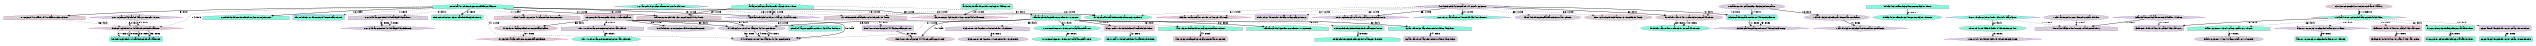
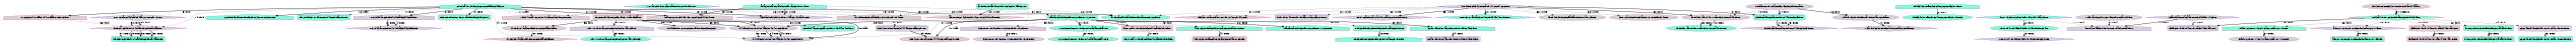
  digraph {
    engine=neato
    fixedsize=false
    fontsize=10
    nodesep=0.3
    rankdir=TB
    ranksep=0
    splines=true
    node [color=purple fillcolor=lightgrey node_type=Process shape=cylinder style=filled]
    edge [arrowhead=diamond style=bold]
    "'9f128bb53707db20c925496058fa2e92_S'" [fillcolor=aquamarine node_type=Socket]
    "'29e85a4012bd6136c0202ffdf9364fb6_P'" [fillcolor=aquamarine shape=house]
    "'e530c9e99296793272a9f85d9633bc52_S'" [color=deeppink fillcolor=aquamarine node_type=Socket]
    "'06734f1a06c95594049bafc3f4d2f8fe_P'" [shape=house]
    "'b5d65763b55d7048adbebc99b8a7faf0_P'" [color=deeppink shape=diamond]
    "'6c99b542d53ee95eb53b8c4c00886392_F3'" [fillcolor=aquamarine node_type=file shape=house]
    "'1d3541edb1c22030473ac88ac5d8c2e6_F3'" [color=deeppink node_type=file shape=house]
    "'d41fd66b1819e4884af2304c4e1669d3_F3'" [node_type=File shape=ellipse]
    "'a1536acf489ba59f809d39a26e23760f_F3'" [color=deeppink fillcolor=aquamarine node_type=file shape=ellipse]
    "'d70bfcee33b2dafc9f276b75b20f1554_F3'" [color=deeppink node_type=file shape=house]
    "'8ab6822ee6dd1f31f21662b3cca41b24_F3'" [color=deeppink node_type=file shape=house]
    "'43f8a6befdcdd789b2114fac3142bad1_F3'" [node_type=file shape=diamond]
    "'816636041e0ffb97d470dfabe1cb873b_P'" [color=deeppink shape=house]
    "'06734f1a06c95594049bafc3f4d2f8fe_F3'" [node_type=File shape=diamond]
    "'95bf340318fb6d03c496c02e2d335755_P'" [fillcolor=aquamarine shape=house]
    "'95bf340318fb6d03c496c02e2d335755_F3'" [fillcolor=aquamarine node_type=File shape=ellipse]
    "'b5d65763b55d7048adbebc99b8a7faf0_F3'" [fillcolor=aquamarine node_type=File]
    "'78fd7a8566eb72c07f96ebc76ba79f1f_P'" [shape=ellipse]
    "'4eee42e4fa39e4e1b1c8319a9b20e9bb_S'" [node_type=Socket shape=house]
    "'3fa0b5a9c80a6aa988e83945ff57146b_P'" [shape=diamond]
    "'f3fbc957bdd194bc1b72af244d37af1c_S'" [node_type=Socket]
    n22 [fillcolor=aquamarine label="'dc711bcd0213d61bef17db75475fa242_P'" shape=diamond]
    "'19801b478b4fd3d43fb754dbebebe234_P'" [color=deeppink fillcolor=aquamarine shape=ellipse]
    "'19801b478b4fd3d43fb754dbebebe234_F3'" [node_type=File shape=diamond]
    "'7c1a0c0b7b61cac05aee85ec1e488491_P'" [fillcolor=aquamarine shape=diamond]
    "'99208e6c142b969b14c61083d48b1fbe_F3'" [color=deeppink node_type=file shape=diamond]
    "'a1b8b829da049c19f7182bc3974fb561_P'" [color=deeppink fillcolor=aquamarine]
    "'a9a33035a667a54618ff77a2c319011b_P'" [fillcolor=aquamarine shape=house]
    "'7faea0ca1f6463ef516120fe8e771228_P'" [color=deeppink fillcolor=aquamarine]
    "'7faea0ca1f6463ef516120fe8e771228_F3'" [color=deeppink fillcolor=aquamarine node_type=File shape=house]
    "'32ae1db0dc84a20be7e9d07db524f03d_P'" [fillcolor=aquamarine shape=house]
    "'93300887e94c8f0017b0905bd511b293_P'" [shape=house]
    "'72783e84e68e779eb22d78a3abc8bfa1_P'" [fillcolor=aquamarine shape=ellipse]
    "'d41fd66b1819e4884af2304c4e1669d3_P'" [shape=ellipse]
    "'bb276ea77d053bcbf3ed40ca5bd2f79f_P'" [color=deeppink]
    "'4b313320dea68bb303ca23265da08165_P'" [color=deeppink fillcolor=aquamarine shape=house]
    "'09932f0bed23958fd0335d18ab6c9758_P'" [color=deeppink fillcolor=aquamarine]
    "'de942e10500a26534444bc928facc6d1_F3'" [color=deeppink node_type=File shape=ellipse]
    "'32ae1db0dc84a20be7e9d07db524f03d_F3'" [node_type=File]
    "'93300887e94c8f0017b0905bd511b293_F3'" [node_type=File shape=ellipse]
    "'72783e84e68e779eb22d78a3abc8bfa1_F3'" [color=deeppink fillcolor=aquamarine node_type=File shape=ellipse]
    "'bb276ea77d053bcbf3ed40ca5bd2f79f_F3'" [fillcolor=aquamarine node_type=File]
    "'4b313320dea68bb303ca23265da08165_F3'" [color=deeppink node_type=File]
    "'09932f0bed23958fd0335d18ab6c9758_F3'" [fillcolor=aquamarine node_type=File shape=house]
    "'e3c2ec7f043eec69f31b93779a89fcfa_P'" [color=deeppink]
    "'de942e10500a26534444bc928facc6d1_P'"
    "'5849f95987208e2c501ffd1e5526f5e6_F3'" [node_type=file shape=ellipse]
    "'f703d297aca32efbcb806ec5dfa6dcff_P'" [color=deeppink shape=ellipse]
    "'0f17708b00a2619e69896b2b81af7cdb_P'" [shape=house]
    "'65eb344a22e6ccfa7e2b97743d4b840d_F2'" [fillcolor=aquamarine node_type=file]
    "'f703d297aca32efbcb806ec5dfa6dcff_F3'" [color=deeppink node_type=File shape=diamond]
    "'0f17708b00a2619e69896b2b81af7cdb_F3'" [fillcolor=aquamarine node_type=File shape=ellipse]
    "'41e465369f2423e6eaeb1476ce47c268_P'" [shape=diamond]
    "'99b7eb6745ee0de7beaa210ac2ca3c15_F2'" [node_type=file]
    "'0991ecae5e6a18a7d972aa0c015e0bd0_F3'" [node_type=file shape=diamond]
    "'88e13767ab9a85e8496554d4fe43e1d8_F1'" [fillcolor=aquamarine node_type=file shape=diamond]
    "'fbe54e95b3639cffa9fa8e53007a916f_F3'" [node_type=file shape=ellipse]
    "'35012a1cb2f85cf0a2527319cebf3d04_F3'" [color=deeppink node_type=file shape=ellipse]
    "'dd3ac108aeeebae7601f81e482cd7f41_F3'" [color=deeppink node_type=file shape=diamond]
    "'f099bf71ab7545778a893973e60a4b89_P'" [color=deeppink shape=ellipse]
    "'3f259caddec2ab2e8b0c04455c6b2f35_P'" [fillcolor=aquamarine]
    "'f099bf71ab7545778a893973e60a4b89_F3'" [fillcolor=aquamarine node_type=File shape=ellipse]
    "'3f259caddec2ab2e8b0c04455c6b2f35_F2'" [node_type=File shape=diamond]
    "'09ead8c0057c5a26bf27f3c56355868a_P'" [shape=ellipse]
    "'7da7f1d6390393fc0a155c8da00c0fea_P'" [shape=ellipse]
    "'7da7f1d6390393fc0a155c8da00c0fea_F3'" [node_type=File shape=diamond]
    "'7945a479091c93cd8baf6665554d9b4f_P'" [color=deeppink fillcolor=aquamarine shape=diamond]
    "'f3fbc957bdd194bc1b72af244d37af1c_P'" [color=deeppink]
    "'f12cc139125309f9d2fd63c7abaf157f_P'" [color=deeppink fillcolor=aquamarine]
    "'c36e4b6d4dccb5db1e29725a21d80899_P'"
    "'5fbb7223e07742c472ac67c5a16711bc_P'" [color=deeppink fillcolor=aquamarine shape=house]
    "'a90c1182082310cf66ded8dbe61077f9_P'" [shape=diamond]
    n73 [color=deeppink label="'f3fbc957bdd194bc1b72af244d37af1c_F5'" node_type=File]
    "'f12cc139125309f9d2fd63c7abaf157f_F1'" [color=deeppink fillcolor=aquamarine node_type=File]
    "'c36e4b6d4dccb5db1e29725a21d80899_F3'" [fillcolor=aquamarine node_type=File]
    "'5fbb7223e07742c472ac67c5a16711bc_F3'" [node_type=File shape=ellipse]
    "'a90c1182082310cf66ded8dbe61077f9_F3'" [color=deeppink fillcolor=aquamarine node_type=File]
    "'cb735869ce6f24210865802f7a8d44aa_S'" [color=deeppink node_type=Socket shape=ellipse]
    "'207103ae2d43badcb4fa7278c86f1152_P'" [shape=diamond]
    "'29e85a4012bd6136c0202ffdf9364fb6_P'" -> "'9f128bb53707db20c925496058fa2e92_S'" [arrowhead=normal label="1: send" style=dashed]
    "'29e85a4012bd6136c0202ffdf9364fb6_P'" -> "'e530c9e99296793272a9f85d9633bc52_S'" [label="2: send"]
-   "'29e85a4012bd6136c0202ffdf9364fb6_P'" -> "'06734f1a06c95594049bafc3f4d2f8fe_P'" [label="3: fork" style=dashed]
+   "'29e85a4012bd6136c0202ffdf9364fb6_P'" -> "'06734f1a06c95594049bafc3f4d2f8fe_P'" [label="3: fork"]
    "'29e85a4012bd6136c0202ffdf9364fb6_P'" -> "'b5d65763b55d7048adbebc99b8a7faf0_P'" [arrowhead=normal label="14: fork" style=dashed]
    "'29e85a4012bd6136c0202ffdf9364fb6_P'" -> "'6c99b542d53ee95eb53b8c4c00886392_F3'" [label="16: read"]
    "'29e85a4012bd6136c0202ffdf9364fb6_P'" -> "'1d3541edb1c22030473ac88ac5d8c2e6_F3'" [label="17: read" style=dashed]
    "'29e85a4012bd6136c0202ffdf9364fb6_P'" -> "'d41fd66b1819e4884af2304c4e1669d3_F3'" [label="24: write" style=dashed]
    "'29e85a4012bd6136c0202ffdf9364fb6_P'" -> "'a1536acf489ba59f809d39a26e23760f_F3'" [label="25: write"]
    "'29e85a4012bd6136c0202ffdf9364fb6_P'" -> "'d70bfcee33b2dafc9f276b75b20f1554_F3'" [arrowhead=normal label="26: write" style=dashed]
    "'29e85a4012bd6136c0202ffdf9364fb6_P'" -> "'8ab6822ee6dd1f31f21662b3cca41b24_F3'" [label="27: write"]
    "'29e85a4012bd6136c0202ffdf9364fb6_P'" -> "'43f8a6befdcdd789b2114fac3142bad1_F3'" [arrowhead=normal label="28: write"]
    "'29e85a4012bd6136c0202ffdf9364fb6_P'" -> "'816636041e0ffb97d470dfabe1cb873b_P'" [arrowhead=normal label="5: fork"]
    "'06734f1a06c95594049bafc3f4d2f8fe_P'" -> "'06734f1a06c95594049bafc3f4d2f8fe_F3'" [label="4: exec" style=dashed]
    "'06734f1a06c95594049bafc3f4d2f8fe_P'" -> "'06734f1a06c95594049bafc3f4d2f8fe_F3'" [label="8: exec"]
    "'b5d65763b55d7048adbebc99b8a7faf0_P'" -> "'b5d65763b55d7048adbebc99b8a7faf0_F3'" [arrowhead=normal label="15: exec"]
    "'b5d65763b55d7048adbebc99b8a7faf0_P'" -> "'b5d65763b55d7048adbebc99b8a7faf0_F3'" [label="93: exec"]
    "'b5d65763b55d7048adbebc99b8a7faf0_P'" -> "'b5d65763b55d7048adbebc99b8a7faf0_F3'" [arrowhead=normal label="95: exec"]
    "'b5d65763b55d7048adbebc99b8a7faf0_P'" -> "'b5d65763b55d7048adbebc99b8a7faf0_F3'" [arrowhead=normal label="97: exec" style=dashed]
    "'816636041e0ffb97d470dfabe1cb873b_P'" -> "'b5d65763b55d7048adbebc99b8a7faf0_P'" [arrowhead=normal label="96: fork" style=dashed]
    "'95bf340318fb6d03c496c02e2d335755_P'" -> "'95bf340318fb6d03c496c02e2d335755_F3'" [arrowhead=normal label="6: exec"]
    "'78fd7a8566eb72c07f96ebc76ba79f1f_P'" -> "'4eee42e4fa39e4e1b1c8319a9b20e9bb_S'" [label="9: send" style=dashed]
    "'3fa0b5a9c80a6aa988e83945ff57146b_P'" -> "'4eee42e4fa39e4e1b1c8319a9b20e9bb_S'" [arrowhead=normal label="10: send"]
    "'3fa0b5a9c80a6aa988e83945ff57146b_P'" -> "'f3fbc957bdd194bc1b72af244d37af1c_S'" [arrowhead=normal label="78: send" style=dashed]
    n22 -> "'4eee42e4fa39e4e1b1c8319a9b20e9bb_S'" [label="11: send" style=dashed]
    n22 -> "'19801b478b4fd3d43fb754dbebebe234_P'" [arrowhead=normal label="12: fork"]
    "'19801b478b4fd3d43fb754dbebebe234_P'" -> "'19801b478b4fd3d43fb754dbebebe234_F3'" [label="13: exec" style=dashed]
    "'7c1a0c0b7b61cac05aee85ec1e488491_P'" -> "'1d3541edb1c22030473ac88ac5d8c2e6_F3'" [arrowhead=normal label="18: write" style=dashed]
    "'7c1a0c0b7b61cac05aee85ec1e488491_P'" -> "'99208e6c142b969b14c61083d48b1fbe_F3'" [label="19: write" style=dashed]
    "'a1b8b829da049c19f7182bc3974fb561_P'" -> "'d41fd66b1819e4884af2304c4e1669d3_F3'" [label="21: write" style=dashed]
    "'a1b8b829da049c19f7182bc3974fb561_P'" -> "'a1536acf489ba59f809d39a26e23760f_F3'" [arrowhead=normal label="22: write" style=dashed]
    "'a1b8b829da049c19f7182bc3974fb561_P'" -> "'d70bfcee33b2dafc9f276b75b20f1554_F3'" [label="23: write" style=dashed]
    "'a1b8b829da049c19f7182bc3974fb561_P'" -> "'99208e6c142b969b14c61083d48b1fbe_F3'" [arrowhead=normal label="20: write"]
    "'a9a33035a667a54618ff77a2c319011b_P'" -> "'8ab6822ee6dd1f31f21662b3cca41b24_F3'" [arrowhead=normal label="29: write"]
    "'a9a33035a667a54618ff77a2c319011b_P'" -> "'43f8a6befdcdd789b2114fac3142bad1_F3'" [arrowhead=normal label="30: write"]
    "'a9a33035a667a54618ff77a2c319011b_P'" -> "'7faea0ca1f6463ef516120fe8e771228_P'" [label="31: fork" style=dashed]
    "'7faea0ca1f6463ef516120fe8e771228_P'" -> "'7faea0ca1f6463ef516120fe8e771228_F3'" [label="32: exec"]
    "'7faea0ca1f6463ef516120fe8e771228_P'" -> "'32ae1db0dc84a20be7e9d07db524f03d_P'" [label="33: fork"]
    "'7faea0ca1f6463ef516120fe8e771228_P'" -> "'93300887e94c8f0017b0905bd511b293_P'" [label="35: fork" style=dashed]
    "'7faea0ca1f6463ef516120fe8e771228_P'" -> "'72783e84e68e779eb22d78a3abc8bfa1_P'" [label="37: fork"]
    "'7faea0ca1f6463ef516120fe8e771228_P'" -> "'d41fd66b1819e4884af2304c4e1669d3_P'" [label="39: fork"]
    "'7faea0ca1f6463ef516120fe8e771228_P'" -> "'bb276ea77d053bcbf3ed40ca5bd2f79f_P'" [arrowhead=normal label="41: fork"]
    "'7faea0ca1f6463ef516120fe8e771228_P'" -> "'4b313320dea68bb303ca23265da08165_P'" [label="43: fork" style=dashed]
    "'7faea0ca1f6463ef516120fe8e771228_P'" -> "'09932f0bed23958fd0335d18ab6c9758_P'" [arrowhead=normal label="45: fork" style=dashed]
    "'7faea0ca1f6463ef516120fe8e771228_P'" -> "'de942e10500a26534444bc928facc6d1_F3'" [arrowhead=normal label="47: load"]
    "'32ae1db0dc84a20be7e9d07db524f03d_P'" -> "'32ae1db0dc84a20be7e9d07db524f03d_F3'" [label="34: exec" style=dashed]
    "'93300887e94c8f0017b0905bd511b293_P'" -> "'93300887e94c8f0017b0905bd511b293_F3'" [label="36: exec" style=dashed]
    "'72783e84e68e779eb22d78a3abc8bfa1_P'" -> "'72783e84e68e779eb22d78a3abc8bfa1_F3'" [arrowhead=normal label="38: exec" style=dashed]
    "'d41fd66b1819e4884af2304c4e1669d3_P'" -> "'d41fd66b1819e4884af2304c4e1669d3_F3'" [arrowhead=normal label="40: exec"]
    "'d41fd66b1819e4884af2304c4e1669d3_P'" -> "'d41fd66b1819e4884af2304c4e1669d3_F3'" [label="52: exec" style=dashed]
    "'d41fd66b1819e4884af2304c4e1669d3_P'" -> "'d41fd66b1819e4884af2304c4e1669d3_F3'" [arrowhead=normal label="54: exec"]
    "'bb276ea77d053bcbf3ed40ca5bd2f79f_P'" -> "'bb276ea77d053bcbf3ed40ca5bd2f79f_F3'" [label="42: exec" style=dashed]
    "'4b313320dea68bb303ca23265da08165_P'" -> "'4b313320dea68bb303ca23265da08165_F3'" [label="44: exec"]
    "'09932f0bed23958fd0335d18ab6c9758_P'" -> "'09932f0bed23958fd0335d18ab6c9758_F3'" [label="46: exec"]
    "'e3c2ec7f043eec69f31b93779a89fcfa_P'" -> "'d41fd66b1819e4884af2304c4e1669d3_F3'" [label="48: load"]
    "'e3c2ec7f043eec69f31b93779a89fcfa_P'" -> "'d41fd66b1819e4884af2304c4e1669d3_P'" [label="51: fork"]
    "'e3c2ec7f043eec69f31b93779a89fcfa_P'" -> "'d41fd66b1819e4884af2304c4e1669d3_P'" [arrowhead=normal label="53: fork"]
    "'e3c2ec7f043eec69f31b93779a89fcfa_P'" -> "'de942e10500a26534444bc928facc6d1_P'" [label="47: fork" style=dashed]
    "'e3c2ec7f043eec69f31b93779a89fcfa_P'" -> "'5849f95987208e2c501ffd1e5526f5e6_F3'" [arrowhead=normal label="55: write"]
    "'e3c2ec7f043eec69f31b93779a89fcfa_P'" -> "'f703d297aca32efbcb806ec5dfa6dcff_P'" [label="56: fork"]
    "'e3c2ec7f043eec69f31b93779a89fcfa_P'" -> "'0f17708b00a2619e69896b2b81af7cdb_P'" [arrowhead=normal label="58: fork"]
    "'e3c2ec7f043eec69f31b93779a89fcfa_P'" -> "'65eb344a22e6ccfa7e2b97743d4b840d_F2'" [arrowhead=normal label="60: write" style=dashed]
    "'de942e10500a26534444bc928facc6d1_P'" -> "'de942e10500a26534444bc928facc6d1_F3'" [arrowhead=normal label="50: exec"]
    "'f703d297aca32efbcb806ec5dfa6dcff_P'" -> "'f703d297aca32efbcb806ec5dfa6dcff_F3'" [label="57: exec" style=dashed]
    "'0f17708b00a2619e69896b2b81af7cdb_P'" -> "'0f17708b00a2619e69896b2b81af7cdb_F3'" [arrowhead=normal label="59: exec"]
    "'41e465369f2423e6eaeb1476ce47c268_P'" -> "'a1536acf489ba59f809d39a26e23760f_F3'" [arrowhead=normal label="61: write" style=dashed]
    "'41e465369f2423e6eaeb1476ce47c268_P'" -> "'99b7eb6745ee0de7beaa210ac2ca3c15_F2'" [arrowhead=normal label="62: write" style=dashed]
    "'41e465369f2423e6eaeb1476ce47c268_P'" -> "'0991ecae5e6a18a7d972aa0c015e0bd0_F3'" [arrowhead=normal label="63: write"]
    "'41e465369f2423e6eaeb1476ce47c268_P'" -> "'88e13767ab9a85e8496554d4fe43e1d8_F1'" [label="64: write"]
    "'41e465369f2423e6eaeb1476ce47c268_P'" -> "'fbe54e95b3639cffa9fa8e53007a916f_F3'" [arrowhead=normal label="65: write" style=dashed]
    "'41e465369f2423e6eaeb1476ce47c268_P'" -> "'35012a1cb2f85cf0a2527319cebf3d04_F3'" [arrowhead=normal label="66: write" style=dashed]
    "'41e465369f2423e6eaeb1476ce47c268_P'" -> "'dd3ac108aeeebae7601f81e482cd7f41_F3'" [arrowhead=normal label="67: write" style=dashed]
    "'41e465369f2423e6eaeb1476ce47c268_P'" -> "'f099bf71ab7545778a893973e60a4b89_P'" [label="68: fork"]
    "'41e465369f2423e6eaeb1476ce47c268_P'" -> "'3f259caddec2ab2e8b0c04455c6b2f35_P'" [arrowhead=normal label="70: fork"]
    "'f099bf71ab7545778a893973e60a4b89_P'" -> "'f099bf71ab7545778a893973e60a4b89_F3'" [arrowhead=normal label="69: exec" style=dashed]
    "'f099bf71ab7545778a893973e60a4b89_P'" -> "'f099bf71ab7545778a893973e60a4b89_F3'" [label="73: exec"]
    "'3f259caddec2ab2e8b0c04455c6b2f35_P'" -> "'3f259caddec2ab2e8b0c04455c6b2f35_F2'" [label="71: exec"]
    "'3f259caddec2ab2e8b0c04455c6b2f35_P'" -> "'3f259caddec2ab2e8b0c04455c6b2f35_F2'" [label="75: exec" style=dashed]
    "'09ead8c0057c5a26bf27f3c56355868a_P'" -> "'f099bf71ab7545778a893973e60a4b89_P'" [label="72: fork" style=dashed]
    "'09ead8c0057c5a26bf27f3c56355868a_P'" -> "'3f259caddec2ab2e8b0c04455c6b2f35_P'" [label="74: fork"]
    "'09ead8c0057c5a26bf27f3c56355868a_P'" -> "'7da7f1d6390393fc0a155c8da00c0fea_P'" [label="76: fork"]
    "'7da7f1d6390393fc0a155c8da00c0fea_P'" -> "'7da7f1d6390393fc0a155c8da00c0fea_F3'" [arrowhead=normal label="77: exec"]
    "'7945a479091c93cd8baf6665554d9b4f_P'" -> "'f3fbc957bdd194bc1b72af244d37af1c_S'" [arrowhead=normal label="79: send"]
    "'7945a479091c93cd8baf6665554d9b4f_P'" -> "'f3fbc957bdd194bc1b72af244d37af1c_P'" [arrowhead=normal label="80: fork" style=dashed]
    "'7945a479091c93cd8baf6665554d9b4f_P'" -> "'f12cc139125309f9d2fd63c7abaf157f_P'" [label="82: fork" style=dashed]
    "'7945a479091c93cd8baf6665554d9b4f_P'" -> "'c36e4b6d4dccb5db1e29725a21d80899_P'" [arrowhead=normal label="84: fork" style=dashed]
    "'7945a479091c93cd8baf6665554d9b4f_P'" -> "'5fbb7223e07742c472ac67c5a16711bc_P'" [label="86: fork" style=dashed]
    "'7945a479091c93cd8baf6665554d9b4f_P'" -> "'a90c1182082310cf66ded8dbe61077f9_P'" [label="88: fork" style=dashed]
    "'f3fbc957bdd194bc1b72af244d37af1c_P'" -> n73 [label="81: exec"]
    "'f12cc139125309f9d2fd63c7abaf157f_P'" -> "'f12cc139125309f9d2fd63c7abaf157f_F1'" [arrowhead=normal label="83: exec"]
    "'c36e4b6d4dccb5db1e29725a21d80899_P'" -> "'c36e4b6d4dccb5db1e29725a21d80899_F3'" [label="85: exec" style=dashed]
    "'5fbb7223e07742c472ac67c5a16711bc_P'" -> "'5fbb7223e07742c472ac67c5a16711bc_F3'" [arrowhead=normal label="87: exec"]
    "'a90c1182082310cf66ded8dbe61077f9_P'" -> "'a90c1182082310cf66ded8dbe61077f9_F3'" [label="89: exec"]
    "'cb735869ce6f24210865802f7a8d44aa_S'" -> "'7945a479091c93cd8baf6665554d9b4f_P'" [label="91: receive"]
    "'207103ae2d43badcb4fa7278c86f1152_P'" -> "'b5d65763b55d7048adbebc99b8a7faf0_P'" [arrowhead=normal label="92: fork" style=dashed]
    "'207103ae2d43badcb4fa7278c86f1152_P'" -> "'b5d65763b55d7048adbebc99b8a7faf0_P'" [label="94: fork" style=dashed]
  }
